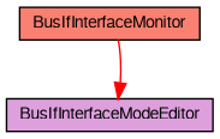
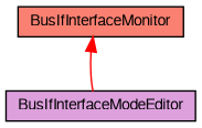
  digraph {
    node [color=black fontname=FreeSans fontsize=10 shape=record style=filled]
    n1 [fillcolor=salmon fontcolor=black height=0.2 label=BusIfInterfaceMonitor width=0.4]
    n2 [height=0.2 label=BusIfInterfaceModeEditor width=0.4 fillcolor=plum]
-   n2 -> n1 [color=red dir=back fontname=FreeSans fontsize=10 labelfontname=FreeSans labelfontsize=10 style=solid]
+   n1 -> n2 [color=red dir=back fontname=FreeSans fontsize=10 labelfontname=FreeSans labelfontsize=10 style=solid]
  }
